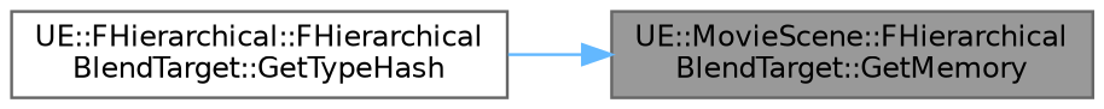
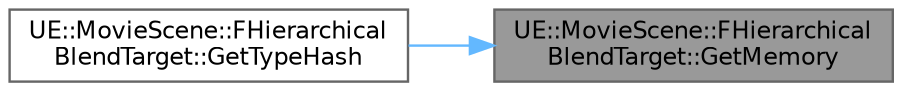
  digraph {
    rankdir=RL
    node [fontname=Helvetica fontsize=10 shape=box style=filled]
    n1 [color=gray40 fillcolor=grey60 fontcolor=black height=0.2 label="UE::MovieScene::FHierarchical\lBlendTarget::GetMemory" width=0.4]
-   n2 [color=grey40 fillcolor=white height=0.2 label="UE::FHierarchical::FHierarchical\lBlendTarget::GetTypeHash" width=0.4]
+   n2 [color=grey40 fillcolor=white height=0.2 label="UE::MovieScene::FHierarchical\lBlendTarget::GetTypeHash" width=0.4]
    n1 -> n2 [color=steelblue1 dir=back fontname=Helvetica fontsize=10 labelfontname=Helvetica labelfontsize=10 style=solid]
  }
